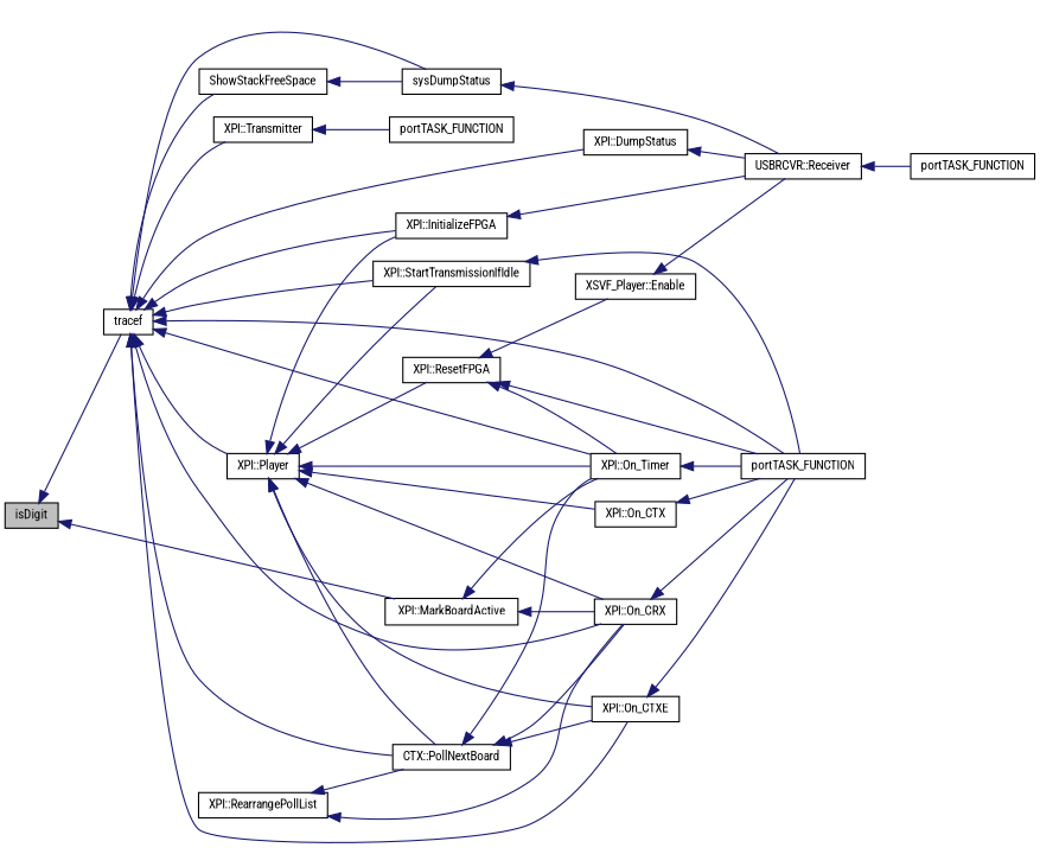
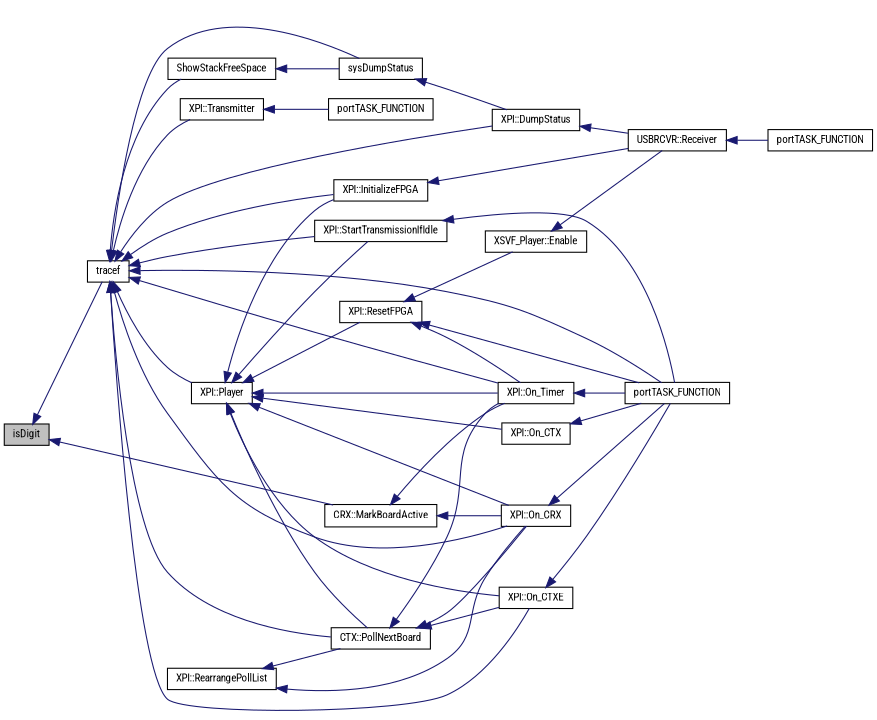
  digraph {
    fontname="Roboto Condensed"
    rankdir=LR
    node [color=black fontname="Roboto Condensed" fontsize=10 shape=record]
    edge [color=midnightblue dir=back fontname="Roboto Condensed" fontsize=10 labelfontname=FreeSans labelfontsize=10 style=solid]
    n1 [fillcolor=grey75 fontcolor=black height=0.2 label=isDigit style=filled width=0.4]
    n2 [height=0.2 label=tracef width=0.4]
-   n3 [height=0.2 label="XPI::MarkBoardActive" width=0.4]
+   n3 [height=0.2 label="CRX::MarkBoardActive" width=0.4]
    n4 [height=0.2 label="XPI::DumpStatus" width=0.4]
    n5 [height=0.2 label="XPI::Player" width=0.4]
    n6 [height=0.2 label="XPI::InitializeFPGA" width=0.4]
    n7 [height=0.2 label="XPI::On_CRX" width=0.4]
    n8 [height=0.2 label=portTASK_FUNCTION width=0.4]
    n9 [height=0.2 label="XPI::On_CTXE" width=0.4]
    n10 [height=0.2 label="XPI::On_Timer" width=0.4]
    n11 [height=0.2 label="CTX::PollNextBoard" width=0.4]
    n12 [height=0.2 label="XPI::StartTransmissionIfIdle" width=0.4]
    n13 [height=0.2 label=ShowStackFreeSpace width=0.4]
    n14 [height=0.2 label=sysDumpStatus width=0.4]
    n15 [height=0.2 label="XPI::Transmitter" width=0.4]
    n16 [height=0.2 label="USBRCVR::Receiver" width=0.4]
    n17 [height=0.2 label="XPI::On_CTX" width=0.4]
    n18 [height=0.2 label="XPI::ResetFPGA" width=0.4]
    n19 [height=0.2 label="XPI::RearrangePollList" width=0.4]
    n20 [height=0.2 label=portTASK_FUNCTION width=0.4]
    n21 [height=0.2 label=portTASK_FUNCTION width=0.4]
    n22 [height=0.2 label="XSVF_Player::Enable" width=0.4]
    n1 -> n2
    n1 -> n3
    n2 -> n4
    n2 -> n5
    n2 -> n6
    n2 -> n7
    n2 -> n8
    n2 -> n9
    n2 -> n10
    n2 -> n11
    n2 -> n12
    n2 -> n13
    n2 -> n14
    n2 -> n15
    n3 -> n7
    n3 -> n10
    n4 -> n16
    n5 -> n6
    n5 -> n7
    n5 -> n9
    n5 -> n10
    n5 -> n11
    n5 -> n12
    n5 -> n17
    n5 -> n18
    n6 -> n16
    n7 -> n8
    n9 -> n8
    n10 -> n8
    n11 -> n7
    n11 -> n9
    n11 -> n10
    n12 -> n8
    n13 -> n14
-   n14 -> n16
+   n14 -> n4
    n15 -> n20
    n16 -> n21
    n17 -> n8
    n18 -> n8
    n18 -> n10
    n18 -> n22
    n19 -> n7
    n19 -> n11
    n22 -> n16
  }
